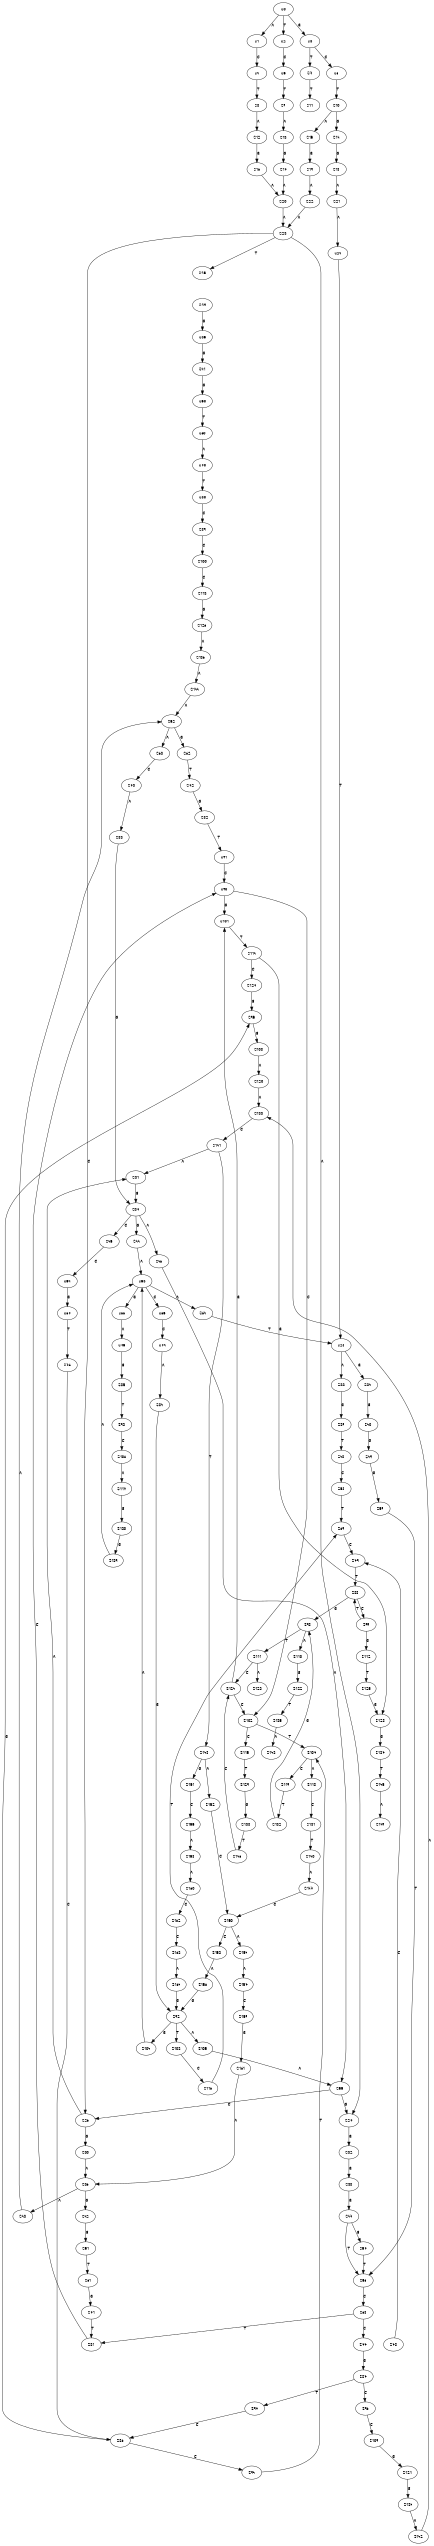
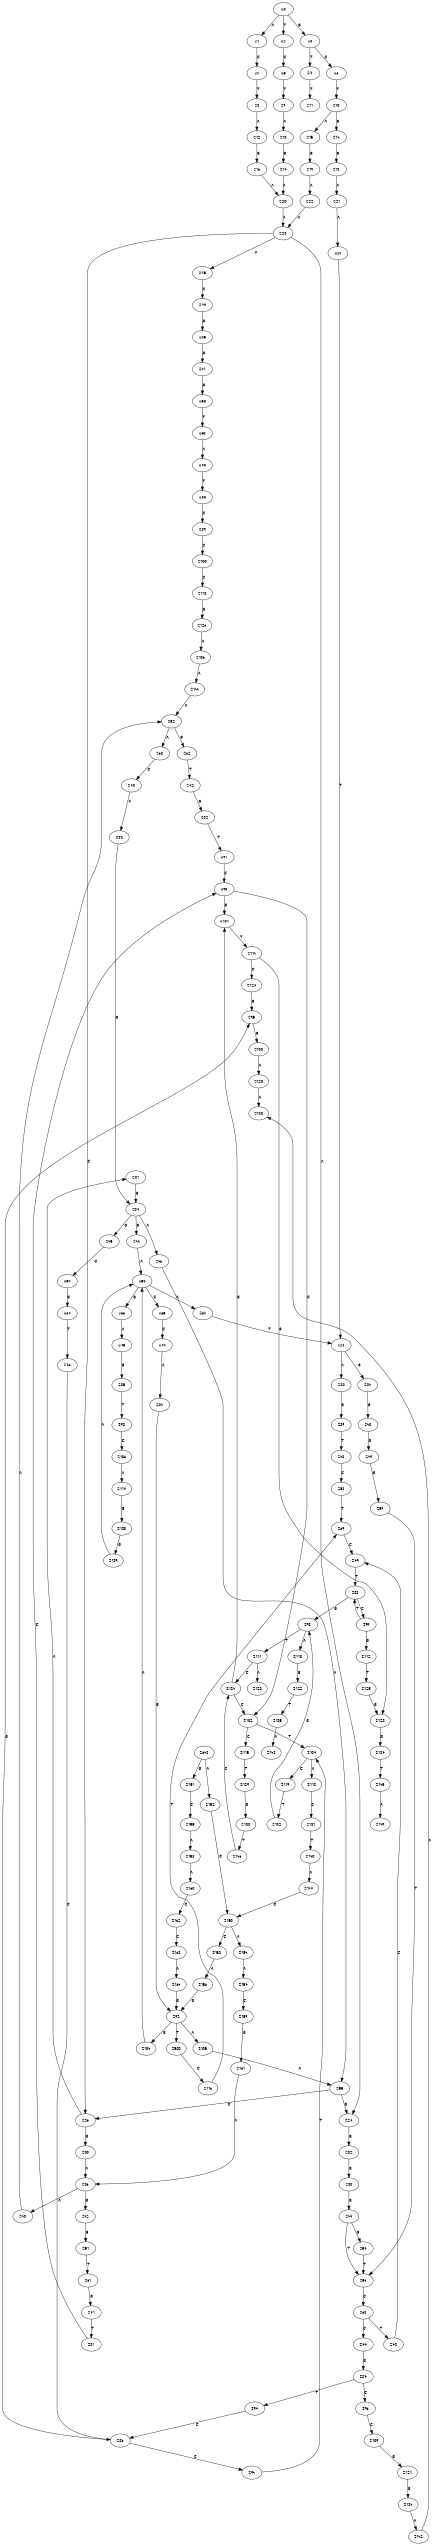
  strict digraph {
    fontname="Patrick Hand"
    node [fontname="Patrick Hand"]
    edge [fontname="Patrick Hand"]
    S0
    S1
    S2
    S3
    S4
    S5
    S6
    S7
    S8
    S9
    S10
    S11
    S12
    S13
    S14
    S15
    S16
    S17
    S18
    S19
    S20
    S21
    S22
    S23
    S24
    S25
    S26
    S27
    S28
    S29
    S30
    S31
    S32
    S33
    S34
    S35
    S36
    S37
    S38
    S39
    S40
    S41
    S42
    S43
    S44
    S45
    S46
    S47
    S48
    S49
    S50
    S51
    S52
    S53
    S54
    S55
    S56
    S57
    S58
    S59
    S60
    S61
    S62
    S63
    S64
    S65
    S66
    S67
    S68
    S69
    S70
    S71
    S72
    S73
    S74
    S75
    S76
    S77
    S78
    S79
    S80
    S81
    S82
    S83
    S84
    S85
    S86
    S87
    S88
    S89
    S90
    S91
    S92
    S93
    S94
    S95
    S96
    S97
    S98
    S99
    S100
    S101
    S102
-   S103
+   S103 [label=S503]
    S104
    S105
    S106
    S107
    S108
    S109
    S110
    S111
    S112
    S113
    S114
    S115
    S116
    S117
    S118
    S119
    S120
    S121
    S122
    S123
    S124
    S125
    S126
    S127
    S128
    S129
    S130
    S131
    S132
    S133
    S134
    S135
    S136
    S137
    S138
    S139
    S140
-   S141
    S142
    S143
    S144
    S145
    S146
    S147
-   S148
+   S148 [label=S648]
    S149
    S150
    S151
    S152
    S153
    S154
    S155
    S156
    S157
    S158
    S159
    S160
    S161
    S162
    S163
    S164
    S0 -> S1 [label=A]
    S0 -> S2 [label=T]
    S0 -> S3 [label=G]
    S1 -> S4 [label=C]
    S2 -> S5 [label=C]
    S3 -> S6 [label=C]
    S3 -> S7 [label=T]
    S4 -> S8 [label=T]
    S5 -> S9 [label=T]
    S6 -> S10 [label=T]
    S7 -> S11 [label=T]
    S8 -> S12 [label=A]
    S9 -> S13 [label=A]
    S10 -> S14 [label=G]
    S10 -> S15 [label=A]
    S12 -> S16 [label=G]
    S13 -> S17 [label=G]
    S14 -> S18 [label=G]
    S15 -> S19 [label=G]
    S16 -> S20 [label=A]
    S17 -> S20 [label=A]
    S18 -> S21 [label=A]
    S19 -> S22 [label=A]
    S20 -> S23 [label=A]
    S21 -> S24 [label=A]
    S22 -> S23 [label=A]
    S23 -> S25 [label=T]
    S23 -> S26 [label=C]
    S23 -> S27 [label=A]
    S24 -> S28 [label=T]
+   S25 -> S29 [label=C]
    S26 -> S30 [label=G]
    S26 -> S31 [label=A]
    S27 -> S32 [label=G]
    S28 -> S33 [label=A]
    S28 -> S34 [label=G]
    S29 -> S35 [label=G]
    S30 -> S36 [label=A]
    S31 -> S37 [label=G]
    S32 -> S38 [label=G]
    S33 -> S39 [label=G]
    S34 -> S40 [label=G]
    S35 -> S41 [label=G]
    S36 -> S42 [label=G]
    S36 -> S43 [label=A]
    S37 -> S44 [label=G]
    S37 -> S45 [label=C]
    S37 -> S46 [label=A]
    S38 -> S47 [label=G]
    S39 -> S48 [label=T]
    S40 -> S49 [label=G]
    S41 -> S50 [label=G]
    S42 -> S51 [label=G]
    S43 -> S52 [label=A]
    S44 -> S53 [label=A]
    S45 -> S54 [label=C]
    S46 -> S55 [label=A]
    S47 -> S56 [label=T]
    S47 -> S57 [label=G]
    S48 -> S58 [label=C]
    S49 -> S59 [label=G]
    S50 -> S60 [label=T]
    S51 -> S61 [label=T]
    S52 -> S62 [label=G]
    S52 -> S63 [label=A]
    S53 -> S64 [label=A]
    S53 -> S65 [label=C]
    S53 -> S66 [label=G]
    S54 -> S67 [label=G]
    S55 -> S26 [label=C]
    S55 -> S27 [label=G]
    S56 -> S68 [label=C]
    S57 -> S56 [label=T]
    S58 -> S69 [label=T]
    S59 -> S56 [label=T]
    S60 -> S70 [label=A]
    S61 -> S71 [label=G]
    S62 -> S72 [label=T]
    S63 -> S73 [label=C]
    S64 -> S28 [label=T]
    S65 -> S74 [label=C]
    S66 -> S75 [label=A]
    S67 -> S76 [label=T]
    S68 -> S77 [label=C]
-   S68 -> S81 [label=T]
+   S68 -> S78 [label=T]
    S69 -> S79 [label=C]
    S70 -> S80 [label=T]
    S71 -> S81 [label=T]
    S72 -> S82 [label=G]
    S73 -> S83 [label=A]
    S74 -> S84 [label=A]
    S75 -> S85 [label=G]
    S76 -> S86 [label=C]
    S77 -> S87 [label=G]
    S78 -> S79 [label=C]
    S79 -> S88 [label=T]
    S80 -> S89 [label=C]
    S81 -> S90 [label=C]
    S82 -> S91 [label=T]
    S83 -> S37 [label=G]
    S84 -> S92 [label=G]
    S85 -> S93 [label=T]
    S86 -> S94 [label=C]
    S86 -> S95 [label=G]
    S87 -> S96 [label=C]
    S87 -> S97 [label=T]
    S88 -> S98 [label=G]
    S88 -> S99 [label=C]
    S89 -> S100 [label=C]
    S90 -> S101 [label=G]
    S90 -> S102 [label=C]
    S91 -> S90 [label=C]
    S92 -> S103 [label=T]
    S92 -> S104 [label=G]
    S92 -> S105 [label=A]
    S93 -> S106 [label=C]
    S94 -> S107 [label=T]
    S95 -> S108 [label=G]
    S96 -> S109 [label=C]
    S97 -> S86 [label=C]
    S98 -> S110 [label=A]
    S98 -> S111 [label=T]
    S99 -> S88 [label=T]
    S99 -> S112 [label=G]
    S100 -> S113 [label=C]
    S101 -> S114 [label=T]
    S102 -> S107 [label=T]
    S102 -> S115 [label=C]
    S103 -> S116 [label=C]
    S104 -> S53 [label=A]
    S105 -> S55 [label=A]
    S106 -> S117 [label=A]
    S107 -> S118 [label=A]
    S107 -> S119 [label=C]
    S108 -> S120 [label=A]
    S109 -> S121 [label=G]
    S110 -> S122 [label=G]
    S111 -> S123 [label=A]
    S111 -> S124 [label=C]
    S112 -> S125 [label=T]
    S113 -> S126 [label=G]
    S114 -> S127 [label=C]
    S114 -> S128 [label=G]
    S115 -> S129 [label=T]
    S116 -> S69 [label=T]
    S117 -> S130 [label=G]
    S118 -> S131 [label=C]
    S119 -> S132 [label=T]
    S120 -> S133 [label=A]
    S121 -> S134 [label=G]
    S122 -> S135 [label=T]
    S124 -> S101 [label=G]
    S124 -> S102 [label=C]
    S125 -> S128 [label=G]
    S126 -> S136 [label=A]
    S127 -> S95 [label=G]
    S128 -> S137 [label=G]
    S129 -> S138 [label=G]
    S130 -> S139 [label=G]
    S131 -> S140 [label=T]
    S132 -> S98 [label=G]
-   S133 -> S141 [label=C]
    S134 -> S142 [label=A]
    S135 -> S143 [label=A]
    S136 -> S144 [label=A]
    S137 -> S145 [label=T]
    S138 -> S146 [label=T]
    S139 -> S53 [label=A]
    S140 -> S147 [label=A]
-   S141 -> S31 [label=A]
-   S141 -> S148 [label=T]
    S142 -> S133 [label=A]
    S144 -> S52 [label=A]
    S145 -> S149 [label=A]
    S146 -> S124 [label=C]
    S147 -> S150 [label=C]
    S148 -> S151 [label=G]
    S148 -> S152 [label=A]
    S150 -> S153 [label=C]
    S150 -> S154 [label=A]
    S151 -> S155 [label=C]
    S152 -> S150 [label=C]
    S153 -> S156 [label=A]
    S154 -> S157 [label=A]
    S155 -> S158 [label=A]
    S156 -> S92 [label=G]
    S157 -> S159 [label=C]
    S158 -> S160 [label=A]
    S159 -> S161 [label=G]
    S160 -> S162 [label=C]
    S161 -> S36 [label=A]
    S162 -> S163 [label=C]
    S163 -> S164 [label=A]
    S164 -> S92 [label=G]
  }
